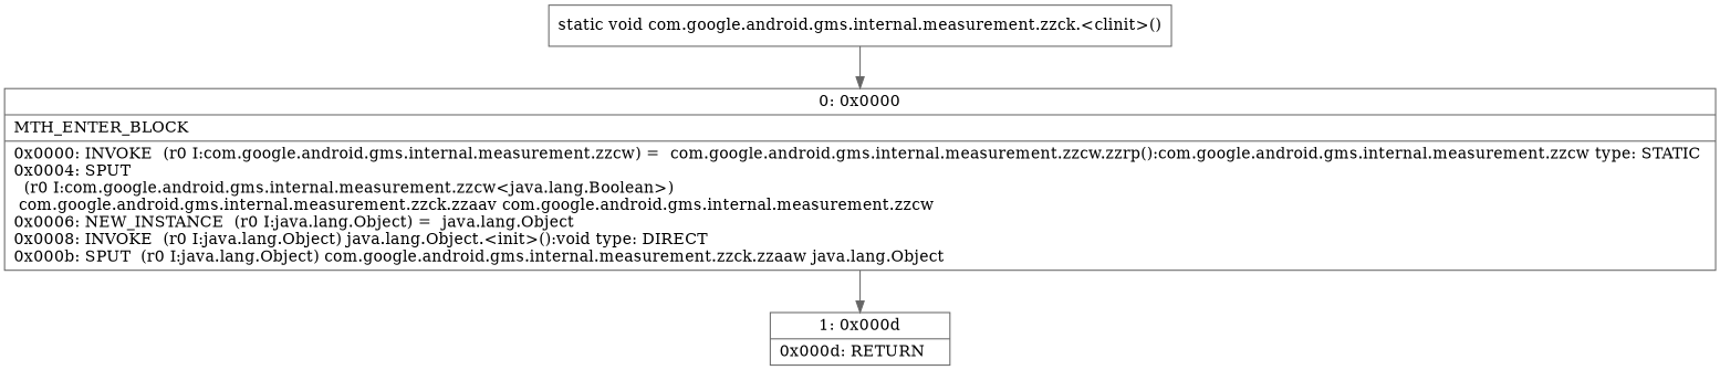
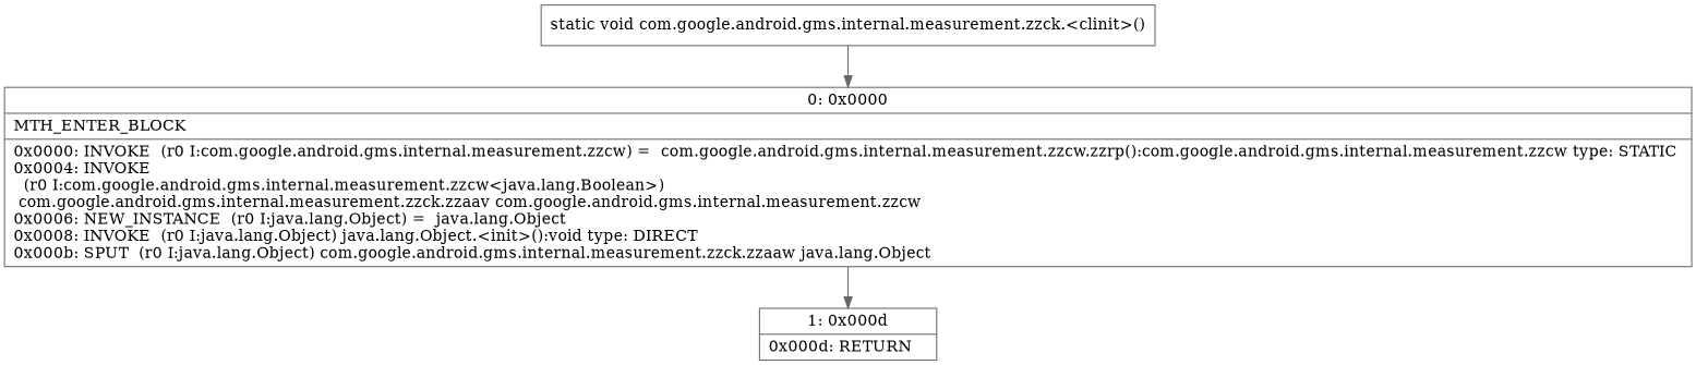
  digraph {
    node [shape=record color=gray40]
    edge [color=gray40]
-   n1 [label="{0\:\ 0x0000|MTH_ENTER_BLOCK\l|0x0000: INVOKE  (r0 I:com.google.android.gms.internal.measurement.zzcw) =  com.google.android.gms.internal.measurement.zzcw.zzrp():com.google.android.gms.internal.measurement.zzcw type: STATIC \l0x0004: SPUT  \l  (r0 I:com.google.android.gms.internal.measurement.zzcw\<java.lang.Boolean\>)\l com.google.android.gms.internal.measurement.zzck.zzaav com.google.android.gms.internal.measurement.zzcw \l0x0006: NEW_INSTANCE  (r0 I:java.lang.Object) =  java.lang.Object \l0x0008: INVOKE  (r0 I:java.lang.Object) java.lang.Object.\<init\>():void type: DIRECT \l0x000b: SPUT  (r0 I:java.lang.Object) com.google.android.gms.internal.measurement.zzck.zzaaw java.lang.Object \l}"]
+   n1 [label="{0\:\ 0x0000|MTH_ENTER_BLOCK\l|0x0000: INVOKE  (r0 I:com.google.android.gms.internal.measurement.zzcw) =  com.google.android.gms.internal.measurement.zzcw.zzrp():com.google.android.gms.internal.measurement.zzcw type: STATIC \l0x0004: INVOKE  \l  (r0 I:com.google.android.gms.internal.measurement.zzcw\<java.lang.Boolean\>)\l com.google.android.gms.internal.measurement.zzck.zzaav com.google.android.gms.internal.measurement.zzcw \l0x0006: NEW_INSTANCE  (r0 I:java.lang.Object) =  java.lang.Object \l0x0008: INVOKE  (r0 I:java.lang.Object) java.lang.Object.\<init\>():void type: DIRECT \l0x000b: SPUT  (r0 I:java.lang.Object) com.google.android.gms.internal.measurement.zzck.zzaaw java.lang.Object \l}"]
    n2 [label="{1\:\ 0x000d|0x000d: RETURN   \l}"]
    n3 [label="{static void com.google.android.gms.internal.measurement.zzck.\<clinit\>() }"]
    n1 -> n2
    n3 -> n1
  }
